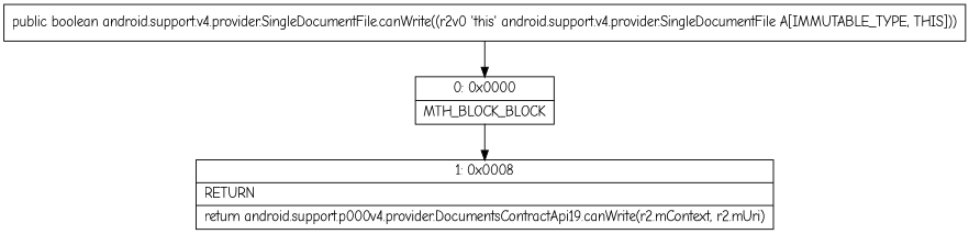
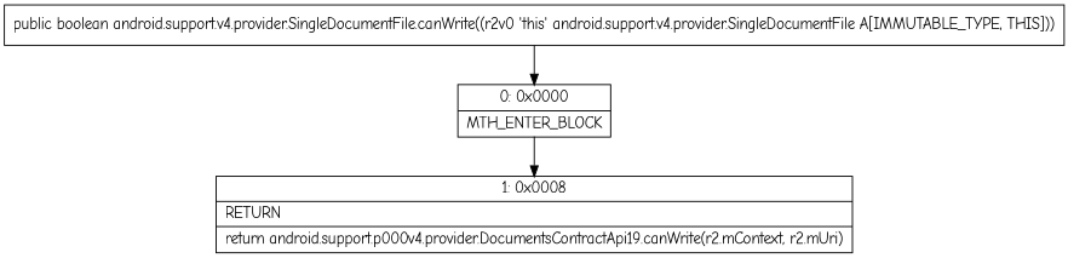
  digraph {
    fontname="Comic Neue"
    node [shape=record fontname="Comic Neue"]
    edge [fontname="Comic Neue"]
-   n1 [label="{0\:\ 0x0000|MTH_BLOCK_BLOCK\l}"]
+   n1 [label="{0\:\ 0x0000|MTH_ENTER_BLOCK\l}"]
    n2 [label="{1\:\ 0x0008|RETURN\l|return android.support.p000v4.provider.DocumentsContractApi19.canWrite(r2.mContext, r2.mUri)\l}"]
    n3 [label="{public boolean android.support.v4.provider.SingleDocumentFile.canWrite((r2v0 'this' android.support.v4.provider.SingleDocumentFile A[IMMUTABLE_TYPE, THIS])) }"]
    n1 -> n2
    n3 -> n1
  }
